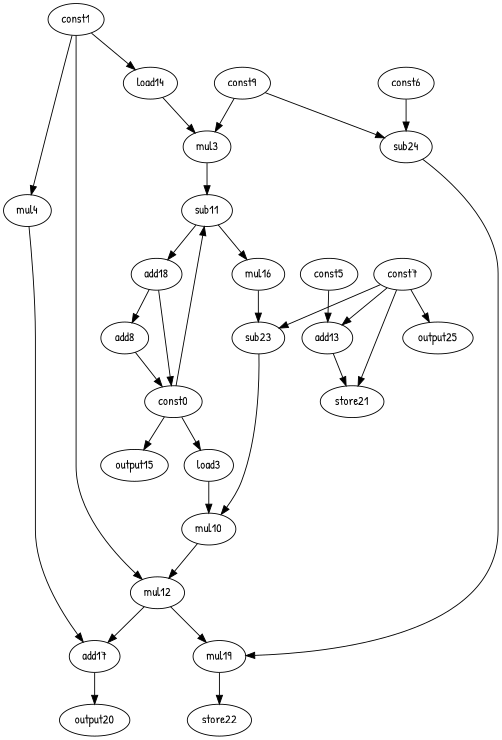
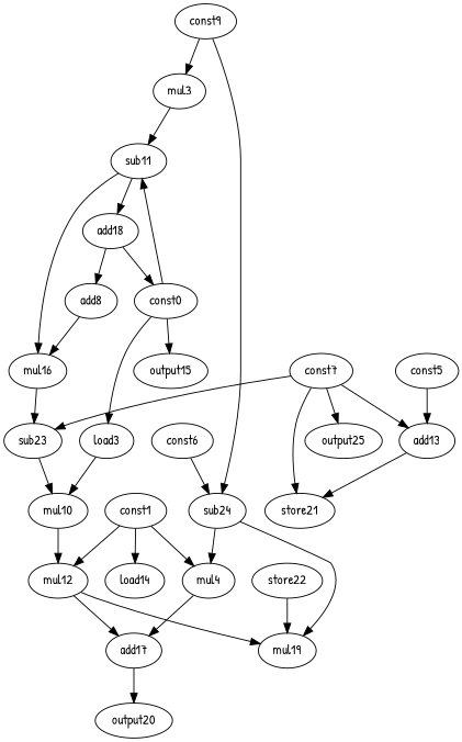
  digraph {
    fontname="Patrick Hand"
    node [fontname="Patrick Hand" opcode=const]
    edge [fontname="Patrick Hand" operand=0]
    load3 [opcode=load]
    const0
    sub11 [opcode=sub]
    output15 [opcode=output]
    mul10 [opcode=mul]
    add18 [opcode=add]
    mul16 [opcode=mul]
    add8 [opcode=add]
    mul4 [opcode=mul]
    const1
    n11 [label=mul12 opcode=add]
    load14 [opcode=load]
    add17 [opcode=add]
    mul19 [opcode=mul]
    n15 [label=mul3 opcode=mul]
    n16 [label=const9]
    sub24 [opcode=sub]
    store22 [opcode=store]
    output20 [opcode=output]
    add13 [opcode=add]
    const5
    store21 [opcode=store]
    const6
    const7
    sub23 [opcode=sub]
    output25 [opcode=output]
    load3 -> mul10
    const0 -> load3
    const0 -> sub11
    const0 -> output15
    sub11 -> add18 [operand=1]
    sub11 -> mul16 [operand=1]
    mul10 -> n11 [operand=1]
    add18 -> const0
    add18 -> add8
    mul16 -> sub23
-   add8 -> const0
+   add8 -> mul16
    mul4 -> add17
    const1 -> mul4 [operand=1]
    const1 -> n11
    const1 -> load14
    n11 -> add17 [operand=1]
    n11 -> mul19 [operand=1]
-   load14 -> n15 [operand=1]
    add17 -> output20
-   mul19 -> store22
+   store22 -> mul19
    n15 -> sub11 [operand=1]
    n16 -> n15
    n16 -> sub24
+   sub24 -> mul4
    sub24 -> mul19
    add13 -> store21
    const5 -> add13
    const6 -> sub24 [operand=1]
    const7 -> add13 [operand=1]
    const7 -> store21 [operand=1]
    const7 -> sub23 [operand=1]
    const7 -> output25
    sub23 -> mul10 [operand=1]
  }
